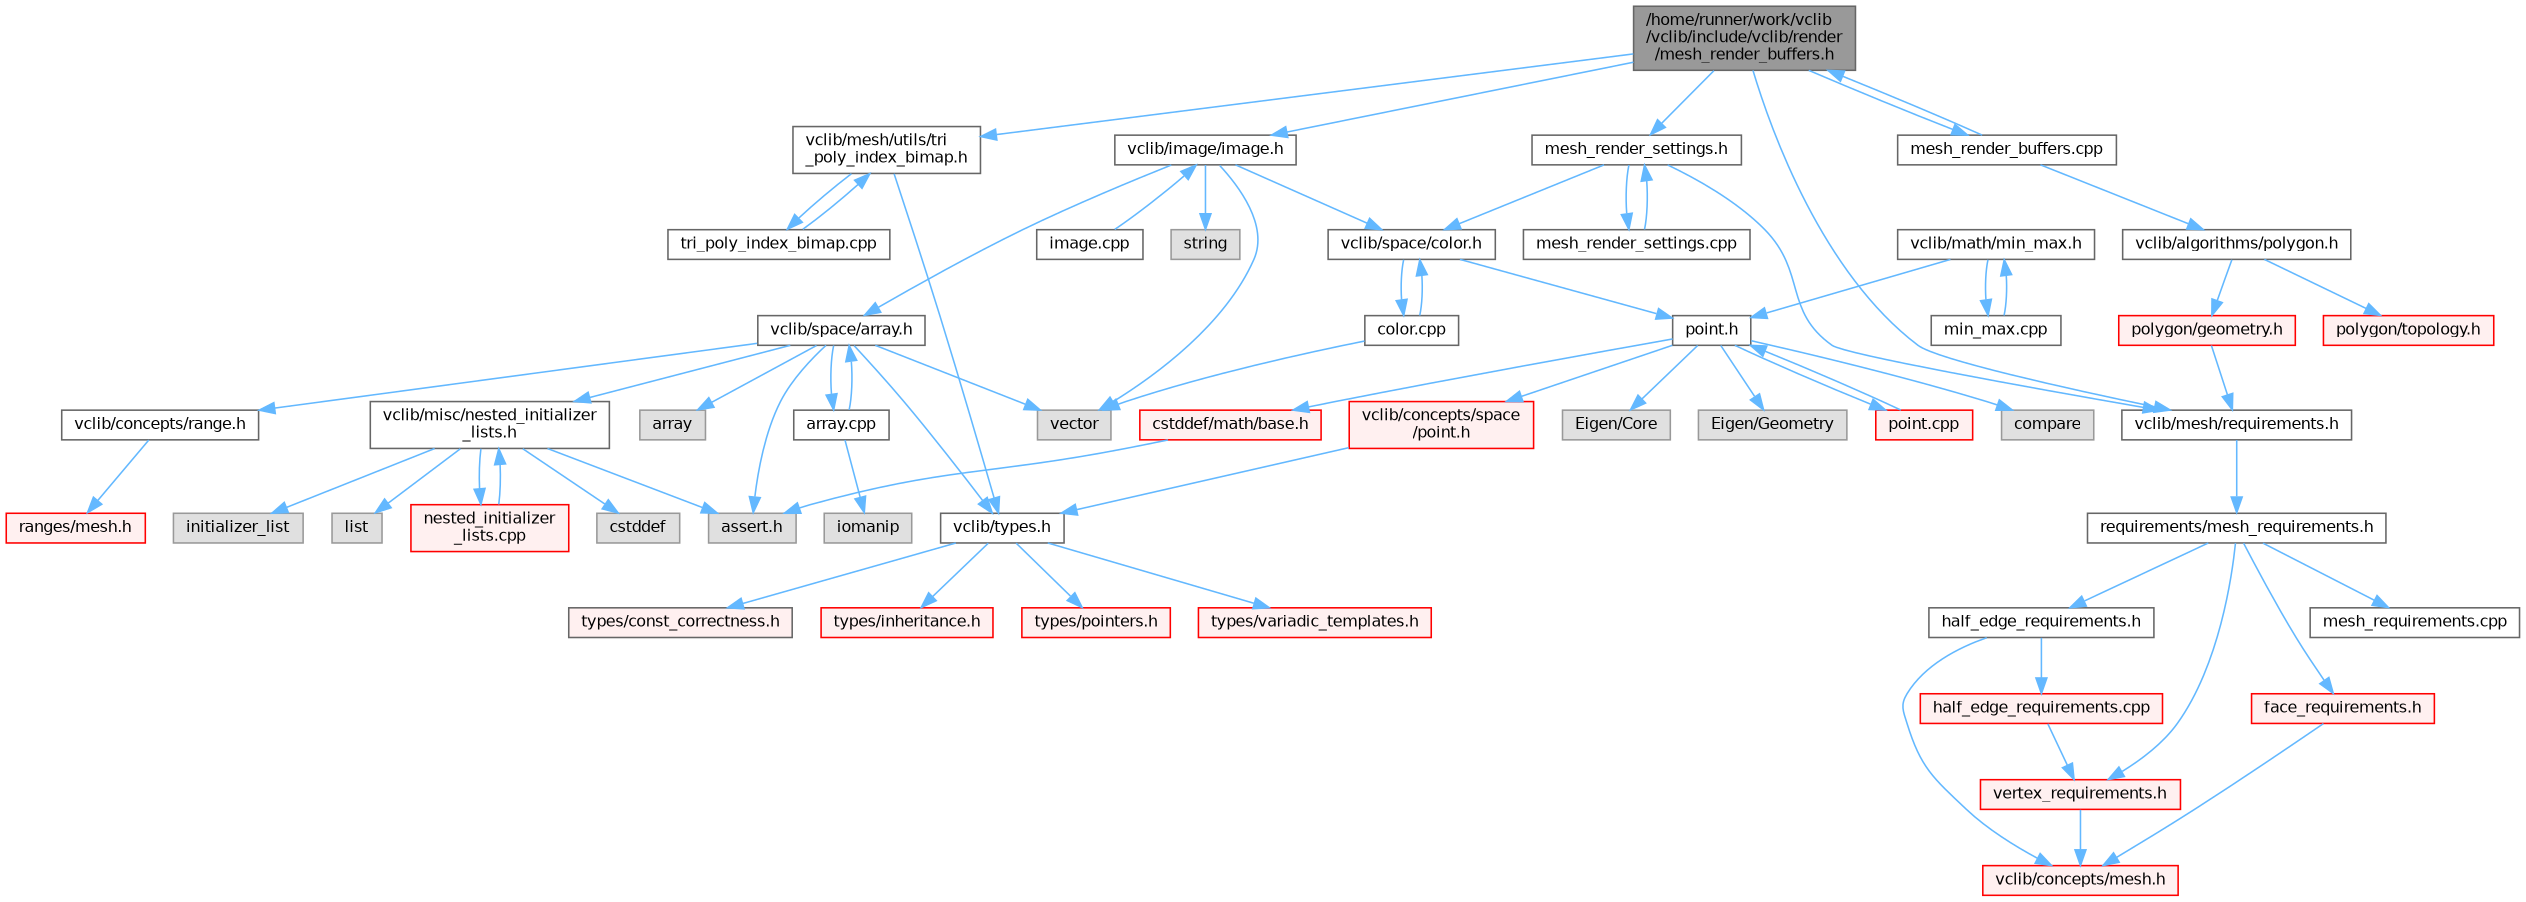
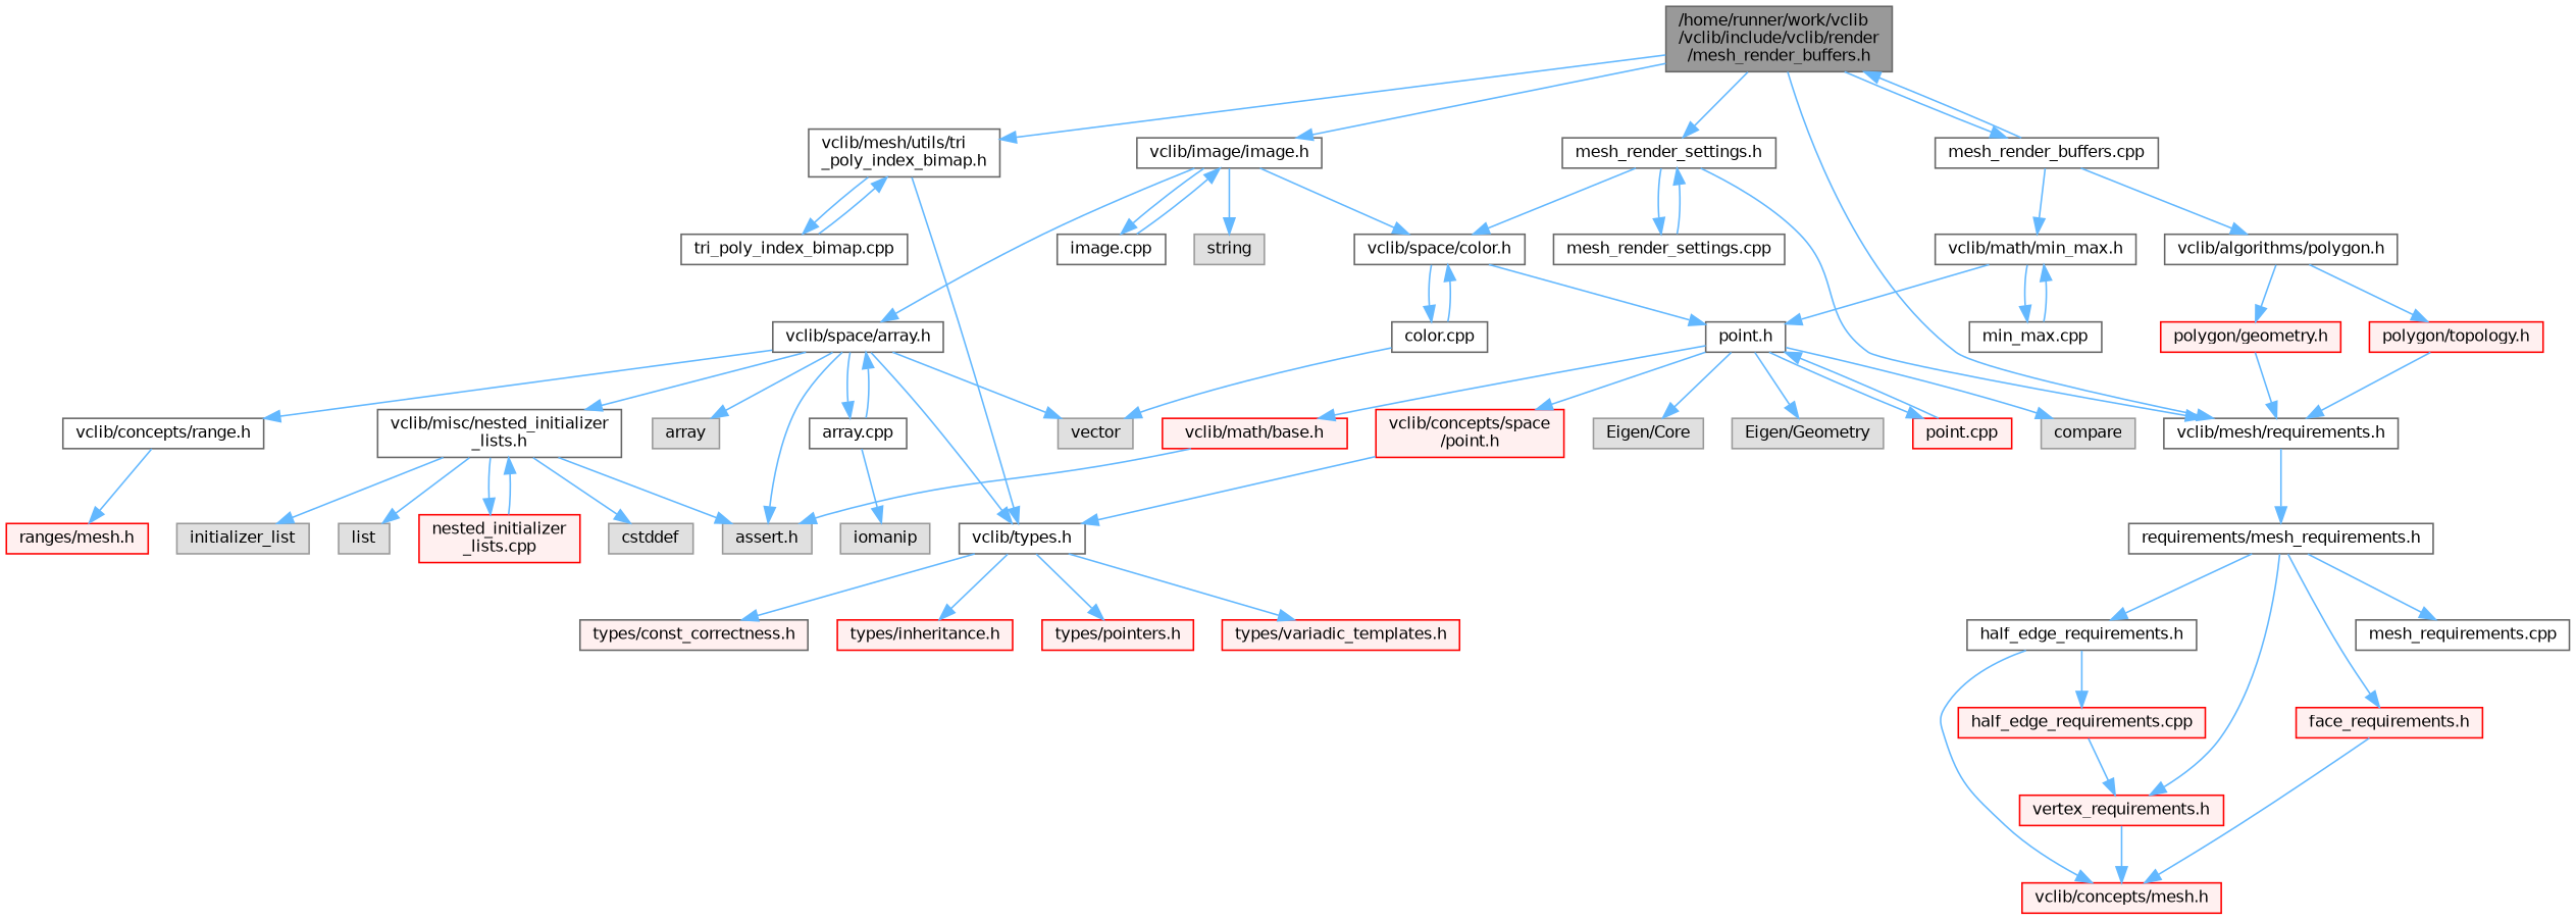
  digraph {
    node [color=grey40 fillcolor=white fontname=Helvetica fontsize=10 shape=box style=filled]
    edge [color=steelblue1 fontname=Helvetica fontsize=10 labelfontname=Helvetica labelfontsize=10 style=solid]
    n1 [color=gray40 fillcolor=grey60 fontcolor=black height=0.2 label="/home/runner/work/vclib\l/vclib/include/vclib/render\l/mesh_render_buffers.h" width=0.4]
    n2 [height=0.2 label="vclib/image/image.h" width=0.4]
    n3 [height=0.2 label="vclib/mesh/requirements.h" width=0.4]
    n4 [height=0.2 label="vclib/mesh/utils/tri\l_poly_index_bimap.h" width=0.4]
    n5 [height=0.2 label="mesh_render_settings.h" width=0.4]
    n6 [height=0.2 label="mesh_render_buffers.cpp" width=0.4]
    n7 [color=grey60 fillcolor="#E0E0E0" height=0.2 label=string width=0.4]
    n8 [height=0.2 label="vclib/space/array.h" width=0.4]
    n9 [height=0.2 label="vclib/space/color.h" width=0.4]
    n10 [height=0.2 label="image.cpp" width=0.4]
    n11 [height=0.2 label="requirements/mesh_requirements.h" width=0.4]
    n12 [height=0.2 label="vclib/types.h" width=0.4]
    n13 [height=0.2 label="tri_poly_index_bimap.cpp" width=0.4]
    n14 [height=0.2 label="mesh_render_settings.cpp" width=0.4]
    n15 [height=0.2 label="vclib/algorithms/polygon.h" width=0.4]
    n16 [height=0.2 label="vclib/math/min_max.h" width=0.4]
    n17 [color=grey60 fillcolor="#E0E0E0" height=0.2 label="assert.h" width=0.4]
    n18 [color=grey60 fillcolor="#E0E0E0" height=0.2 label=array width=0.4]
    n19 [color=grey60 fillcolor="#E0E0E0" height=0.2 label=vector width=0.4]
    n20 [height=0.2 label="vclib/concepts/range.h" width=0.4]
    n21 [height=0.2 label="vclib/misc/nested_initializer\l_lists.h" width=0.4]
    n22 [height=0.2 label="array.cpp" width=0.4]
    n23 [height=0.2 label="point.h" width=0.4]
    n24 [height=0.2 label="color.cpp" width=0.4]
    n25 [color=red fillcolor="#FFF0F0" height=0.2 label="ranges/mesh.h" width=0.4]
    n26 [color=grey60 fillcolor="#E0E0E0" height=0.2 label=cstddef width=0.4]
    n27 [color=grey60 fillcolor="#E0E0E0" height=0.2 label=initializer_list width=0.4]
    n28 [color=grey60 fillcolor="#E0E0E0" height=0.2 label=list width=0.4]
    n29 [color=red fillcolor="#FFF0F0" height=0.2 label="nested_initializer\l_lists.cpp" width=0.4]
    n30 [fillcolor="#FFF0F0" height=0.2 label="types/const_correctness.h" width=0.4]
    n31 [color=red fillcolor="#FFF0F0" height=0.2 label="types/inheritance.h" width=0.4]
    n32 [color=red fillcolor="#FFF0F0" height=0.2 label="types/pointers.h" width=0.4]
    n33 [color=red fillcolor="#FFF0F0" height=0.2 label="types/variadic_templates.h" width=0.4]
    n34 [color=grey60 fillcolor="#E0E0E0" height=0.2 label=iomanip width=0.4]
    n35 [color=grey60 fillcolor="#E0E0E0" height=0.2 label=compare width=0.4]
    n36 [color=grey60 fillcolor="#E0E0E0" height=0.2 label="Eigen/Core" width=0.4]
    n37 [color=grey60 fillcolor="#E0E0E0" height=0.2 label="Eigen/Geometry" width=0.4]
    n38 [color=red fillcolor="#FFF0F0" height=0.2 label="vclib/concepts/space\l/point.h" width=0.4]
-   n39 [color=red fillcolor="#FFF0F0" height=0.2 label="cstddef/math/base.h" width=0.4]
+   n39 [color=red fillcolor="#FFF0F0" height=0.2 label="vclib/math/base.h" width=0.4]
    n40 [color=red fillcolor="#FFF0F0" height=0.2 label="point.cpp" width=0.4]
    n41 [height=0.2 label="half_edge_requirements.h" width=0.4]
    n42 [color=red fillcolor="#FFF0F0" height=0.2 label="vertex_requirements.h" width=0.4]
    n43 [color=red fillcolor="#FFF0F0" height=0.2 label="face_requirements.h" width=0.4]
    n44 [height=0.2 label="mesh_requirements.cpp" width=0.4]
    n45 [color=red fillcolor="#FFF0F0" height=0.2 label="vclib/concepts/mesh.h" width=0.4]
    n46 [color=red fillcolor="#FFF0F0" height=0.2 label="half_edge_requirements.cpp" width=0.4]
    n47 [color=red fillcolor="#FFF0F0" height=0.2 label="polygon/geometry.h" width=0.4]
    n48 [color=red fillcolor="#FFF0F0" height=0.2 label="polygon/topology.h" width=0.4]
    n49 [height=0.2 label="min_max.cpp" width=0.4]
    n1 -> n2
    n1 -> n3
    n1 -> n4
    n1 -> n5
    n1 -> n6
    n2 -> n7
    n2 -> n8
    n2 -> n9
-   n2 -> n19
+   n2 -> n10
    n3 -> n11
    n4 -> n12
    n4 -> n13
    n5 -> n3
    n5 -> n9
    n5 -> n14
    n6 -> n1
    n6 -> n15
+   n6 -> n16
    n8 -> n12
    n8 -> n17
    n8 -> n18
    n8 -> n19
    n8 -> n20
    n8 -> n21
    n8 -> n22
    n9 -> n23
    n9 -> n24
    n10 -> n2
    n11 -> n41
    n11 -> n42
    n11 -> n43
    n11 -> n44
    n12 -> n30
    n12 -> n31
    n12 -> n32
    n12 -> n33
    n13 -> n4
    n14 -> n5
    n15 -> n47
    n15 -> n48
    n16 -> n23
    n16 -> n49
    n20 -> n25
    n21 -> n17
    n21 -> n26
    n21 -> n27
    n21 -> n28
    n21 -> n29
    n22 -> n8
    n22 -> n34
    n23 -> n35
    n23 -> n36
    n23 -> n37
    n23 -> n38
    n23 -> n39
    n23 -> n40
    n24 -> n9
    n24 -> n19
    n29 -> n21
    n38 -> n12
    n39 -> n17
    n40 -> n23
    n41 -> n45
    n41 -> n46
    n42 -> n45
    n43 -> n45
    n46 -> n42
    n47 -> n3
+   n48 -> n3
    n49 -> n16
  }
